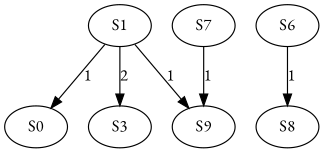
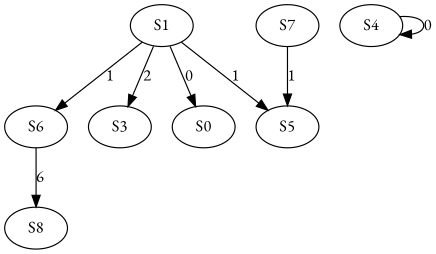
  strict digraph {
    fontname="EB Garamond"
    node [fontname="EB Garamond"]
    edge [fontname="EB Garamond"]
    n1 [label=S0]
    S1
    S3
-   S5 [label=S9]
+   S5
    S6
    S8
+   S4
    S7
-   S1 -> n1 [label=1]
+   S1 -> n1 [label=0]
    S1 -> S3 [label=2]
    S1 -> S5 [label=1]
-   S6 -> S8 [label=1]
+   S1 -> S6 [label=1]
+   S6 -> S8 [label=6]
+   S4 -> S4 [label=0]
    S7 -> S5 [label=1]
  }
